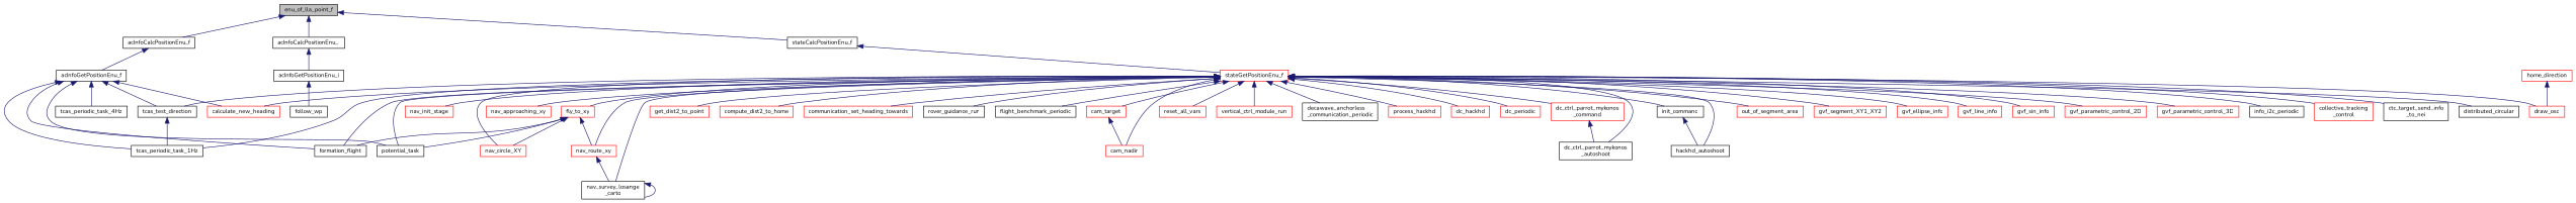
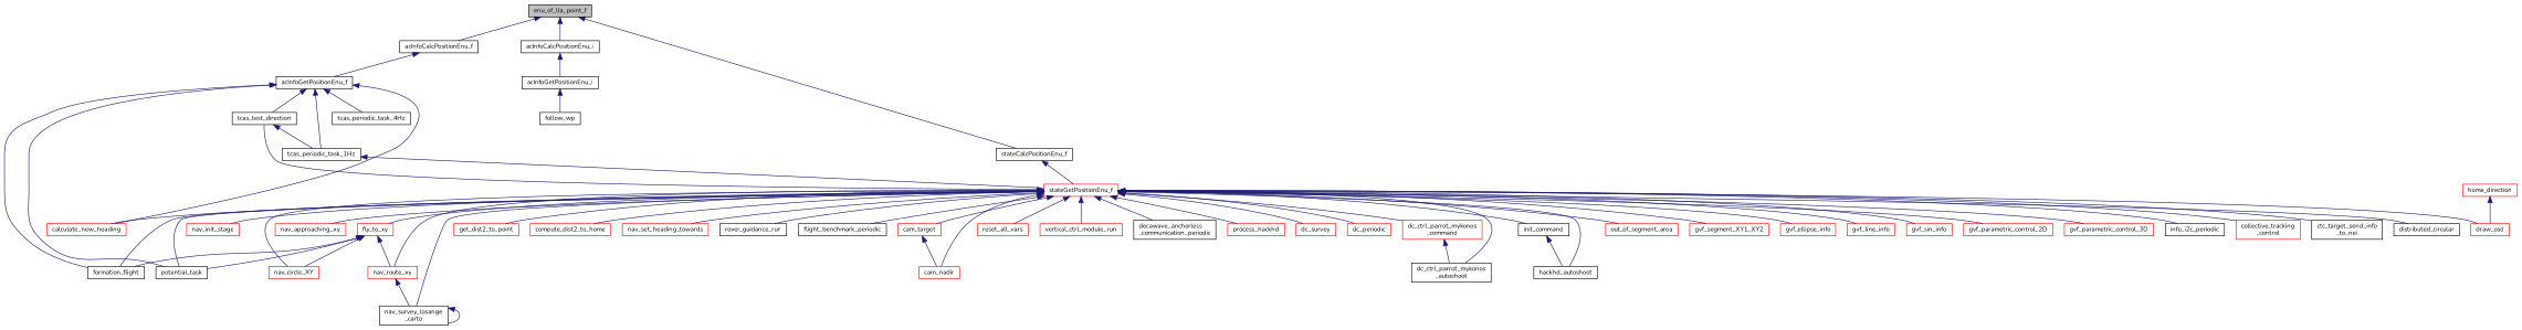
  digraph {
    fontname=Nunito
    rankdir=TB
    node [color=red fillcolor=white fontname=Nunito fontsize=10 shape=record style=filled]
    edge [color=midnightblue dir=back fontname=Nunito fontsize=10 labelfontname=FreeSans labelfontsize=10 style=solid]
    n1 [color=black fillcolor=grey75 fontcolor=black height=0.2 label=enu_of_lla_point_f width=0.4]
    n2 [color=black height=0.2 label=acInfoCalcPositionEnu_f width=0.4]
    n3 [color=black height=0.2 label=acInfoCalcPositionEnu_i width=0.4]
    n4 [color=black height=0.2 label=stateCalcPositionEnu_f width=0.4]
    n5 [color=black height=0.2 label=acInfoGetPositionEnu_f width=0.4]
    n6 [color=black height=0.2 label=acInfoGetPositionEnu_i width=0.4]
    n7 [height=0.2 label=stateGetPositionEnu_f width=0.4]
    n8 [color=black height=0.2 label=formation_flight width=0.4]
    n9 [color=black height=0.2 label=potential_task width=0.4]
    n10 [color=black height=0.2 label=tcas_test_direction width=0.4]
    n11 [color=black height=0.2 label=tcas_periodic_task_1Hz width=0.4]
    n12 [color=black height=0.2 label=tcas_periodic_task_4Hz width=0.4]
    n13 [height=0.2 label=calculate_new_heading width=0.4]
    n14 [color=black height=0.2 label=follow_wp width=0.4]
    n15 [height=0.2 label=nav_init_stage width=0.4]
    n16 [height=0.2 label=nav_circle_XY width=0.4]
    n17 [height=0.2 label=nav_approaching_xy width=0.4]
    n18 [height=0.2 label=fly_to_xy width=0.4]
    n19 [height=0.2 label=nav_route_xy width=0.4]
    n20 [color=black height=0.2 label="nav_survey_losange\l_carto" width=0.4]
    n21 [height=0.2 label=get_dist2_to_point width=0.4]
    n22 [height=0.2 label=compute_dist2_to_home width=0.4]
-   n23 [height=0.2 label=communication_set_heading_towards width=0.4]
+   n23 [height=0.2 label=nav_set_heading_towards width=0.4]
    n24 [color=black height=0.2 label=rover_guidance_run width=0.4]
    n25 [color=black height=0.2 label=flight_benchmark_periodic width=0.4]
    n26 [height=0.2 label=cam_target width=0.4]
    n27 [height=0.2 label=cam_nadir width=0.4]
    n28 [height=0.2 label=reset_all_vars width=0.4]
    n29 [height=0.2 label=vertical_ctrl_module_run width=0.4]
    n30 [color=black height=0.2 label="decawave_anchorless\l_communication_periodic" width=0.4]
    n31 [height=0.2 label=process_hackhd width=0.4]
-   n32 [height=0.2 label=dc_hackhd width=0.4]
+   n32 [height=0.2 label=dc_survey width=0.4]
    n33 [height=0.2 label=dc_periodic width=0.4]
    n34 [height=0.2 label="dc_ctrl_parrot_mykonos\l_command" width=0.4]
    n35 [color=black height=0.2 label="dc_ctrl_parrot_mykonos\l_autoshoot" width=0.4]
    n36 [color=black height=0.2 label=init_command width=0.4]
    n37 [color=black height=0.2 label=hackhd_autoshoot width=0.4]
    n38 [height=0.2 label=draw_osd width=0.4]
    n39 [height=0.2 label=out_of_segment_area width=0.4]
    n40 [height=0.2 label=gvf_segment_XY1_XY2 width=0.4]
    n41 [height=0.2 label=gvf_ellipse_info width=0.4]
    n42 [height=0.2 label=gvf_line_info width=0.4]
    n43 [height=0.2 label=gvf_sin_info width=0.4]
    n44 [height=0.2 label=gvf_parametric_control_2D width=0.4]
    n45 [height=0.2 label=gvf_parametric_control_3D width=0.4]
    n46 [color=black height=0.2 label=info_i2c_periodic width=0.4]
    n47 [height=0.2 label="collective_tracking\l_control" width=0.4]
    n48 [color=black height=0.2 label="ctc_target_send_info\l_to_nei" width=0.4]
    n49 [color=black height=0.2 label=distributed_circular width=0.4]
    n50 [height=0.2 label=home_direction width=0.4]
    n1 -> n2
    n1 -> n3
    n1 -> n4
    n2 -> n5
    n3 -> n6
    n4 -> n7
    n5 -> n8
    n5 -> n9
    n5 -> n10
    n5 -> n11
    n5 -> n12
    n5 -> n13
    n6 -> n14
    n7 -> n8
    n7 -> n9
    n7 -> n10
-   n7 -> n11
+   n11 -> n7
    n7 -> n13
    n7 -> n15
    n7 -> n16
    n7 -> n17
    n7 -> n18
    n7 -> n19
    n7 -> n20
    n7 -> n21
    n7 -> n22
    n7 -> n23
    n7 -> n24
    n7 -> n25
    n7 -> n26
    n7 -> n27
    n7 -> n28
    n7 -> n29
    n7 -> n30
    n7 -> n31
    n7 -> n32
    n7 -> n33
    n7 -> n34
    n7 -> n35
    n7 -> n36
    n7 -> n37
    n7 -> n38
    n7 -> n39
    n7 -> n40
    n7 -> n41
    n7 -> n42
    n7 -> n43
    n7 -> n44
    n7 -> n45
    n7 -> n46
    n7 -> n47
    n7 -> n48
    n7 -> n49
    n10 -> n11
    n18 -> n8
    n18 -> n9
    n18 -> n16
    n18 -> n19
    n19 -> n20
    n20 -> n20
    n26 -> n27
    n34 -> n35
    n36 -> n37
    n50 -> n38
  }
